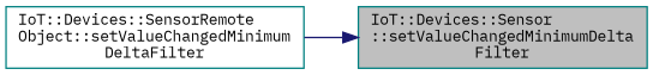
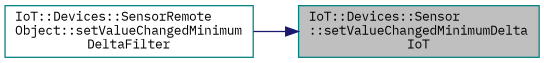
  digraph {
    rankdir=RL
    fontname="IBM Plex Mono"
    node [color=teal fontname="IBM Plex Mono" fontsize=10 shape=record style=filled]
-   n1 [fillcolor=grey75 fontcolor=black height=0.2 label="IoT::Devices::Sensor\l::setValueChangedMinimumDelta\lFilter" width=0.4]
+   n1 [fillcolor=grey75 fontcolor=black height=0.2 label="IoT::Devices::Sensor\l::setValueChangedMinimumDelta\lIoT" width=0.4]
    n2 [fillcolor=white height=0.2 label="IoT::Devices::SensorRemote\lObject::setValueChangedMinimum\lDeltaFilter" width=0.4]
    n1 -> n2 [color=midnightblue dir=back fontname="IBM Plex Mono" fontsize=10 labelfontname=Helvetica labelfontsize=10 style=solid]
  }
